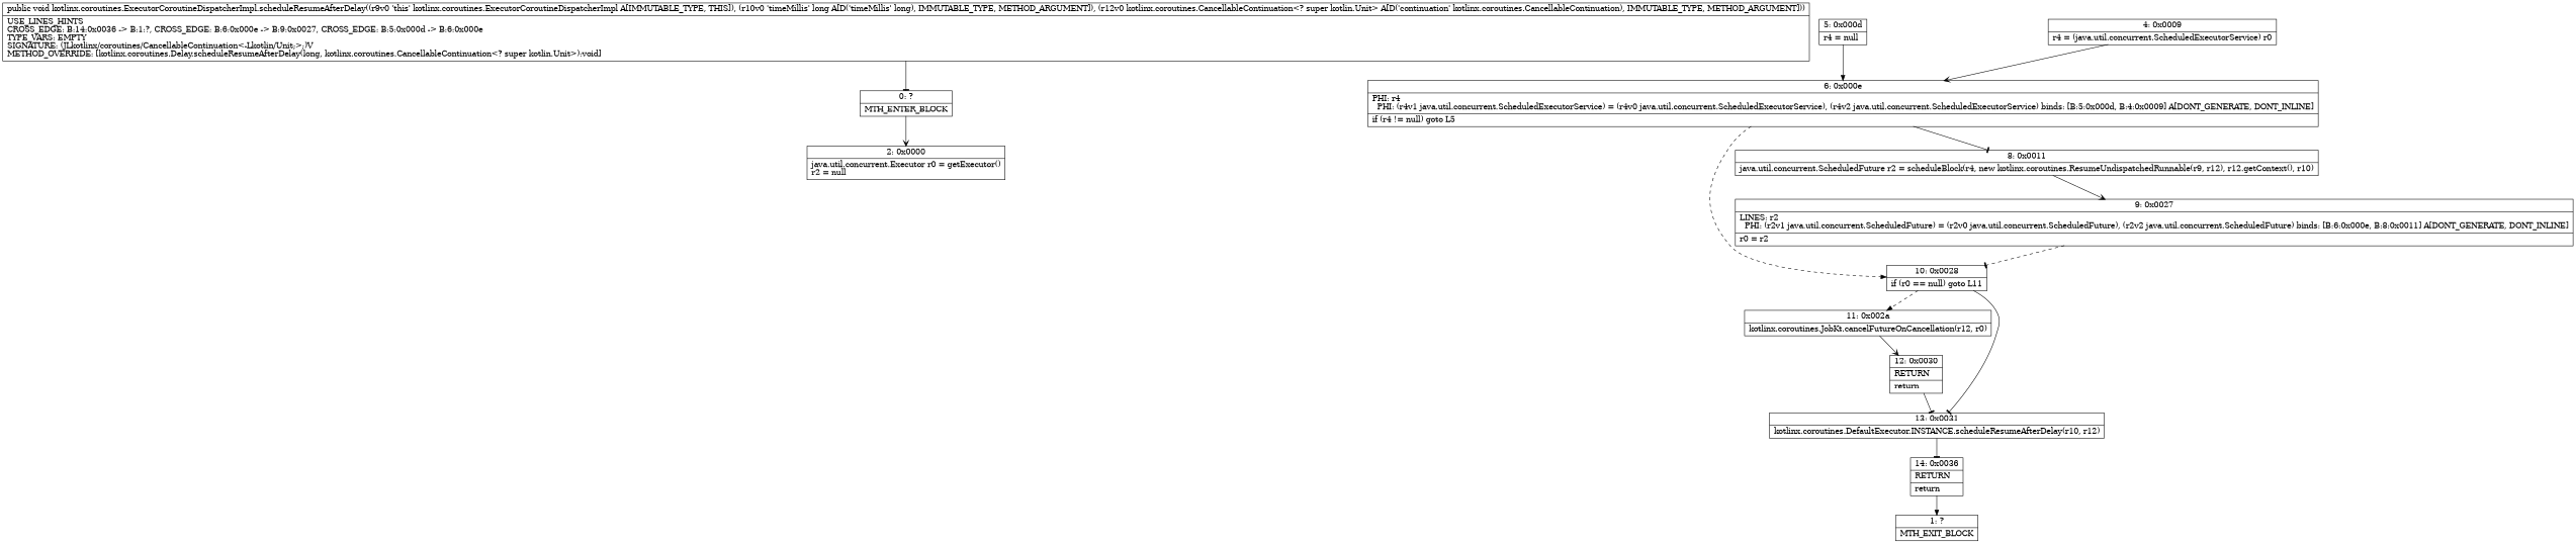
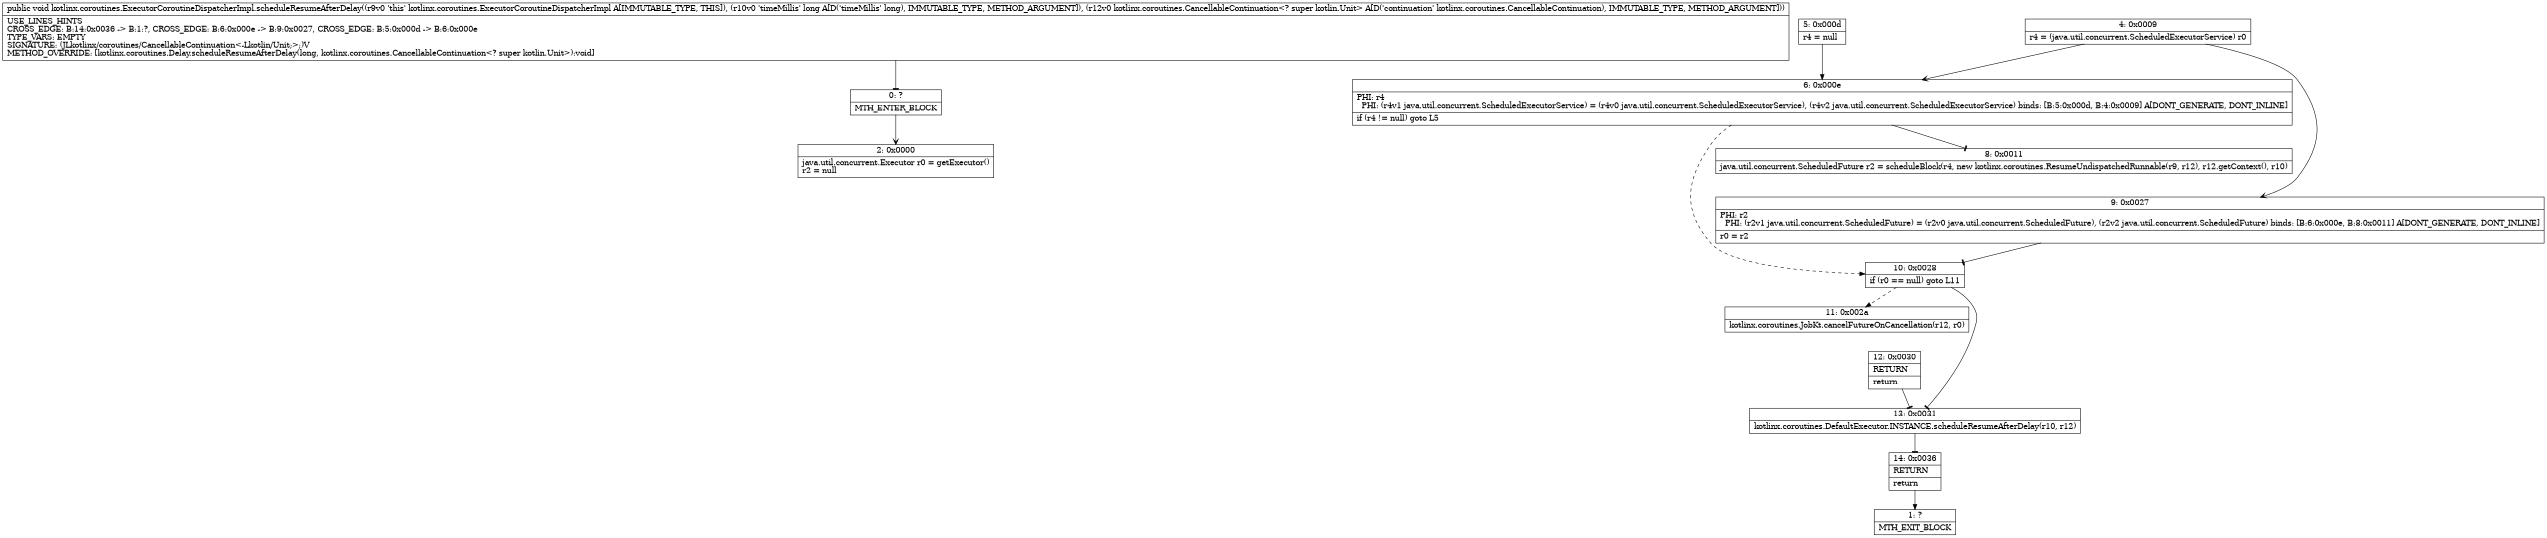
  digraph {
    node [shape=record]
    edge [arrowhead=tee]
    n1 [label="{0\:\ ?|MTH_ENTER_BLOCK\l}"]
    n2 [label="{2\:\ 0x0000|java.util.concurrent.Executor r0 = getExecutor()\lr2 = null\l}"]
    n3 [label="{4\:\ 0x0009|r4 = (java.util.concurrent.ScheduledExecutorService) r0\l}"]
    n4 [label="{6\:\ 0x000e|PHI: r4 \l  PHI: (r4v1 java.util.concurrent.ScheduledExecutorService) = (r4v0 java.util.concurrent.ScheduledExecutorService), (r4v2 java.util.concurrent.ScheduledExecutorService) binds: [B:5:0x000d, B:4:0x0009] A[DONT_GENERATE, DONT_INLINE]\l|if (r4 != null) goto L5\l}"]
    n5 [label="{5\:\ 0x000d|r4 = null\l}"]
    n6 [label="{8\:\ 0x0011|java.util.concurrent.ScheduledFuture r2 = scheduleBlock(r4, new kotlinx.coroutines.ResumeUndispatchedRunnable(r9, r12), r12.getContext(), r10)\l}"]
    n7 [label="{10\:\ 0x0028|if (r0 == null) goto L11\l}"]
-   n8 [label="{9\:\ 0x0027|LINES: r2 \l  PHI: (r2v1 java.util.concurrent.ScheduledFuture) = (r2v0 java.util.concurrent.ScheduledFuture), (r2v2 java.util.concurrent.ScheduledFuture) binds: [B:6:0x000e, B:8:0x0011] A[DONT_GENERATE, DONT_INLINE]\l|r0 = r2\l}"]
+   n8 [label="{9\:\ 0x0027|PHI: r2 \l  PHI: (r2v1 java.util.concurrent.ScheduledFuture) = (r2v0 java.util.concurrent.ScheduledFuture), (r2v2 java.util.concurrent.ScheduledFuture) binds: [B:6:0x000e, B:8:0x0011] A[DONT_GENERATE, DONT_INLINE]\l|r0 = r2\l}"]
    n9 [label="{11\:\ 0x002a|kotlinx.coroutines.JobKt.cancelFutureOnCancellation(r12, r0)\l}"]
    n10 [label="{13\:\ 0x0031|kotlinx.coroutines.DefaultExecutor.INSTANCE.scheduleResumeAfterDelay(r10, r12)\l}"]
    n11 [label="{12\:\ 0x0030|RETURN\l|return\l}"]
    n12 [label="{14\:\ 0x0036|RETURN\l|return\l}"]
    n13 [label="{1\:\ ?|MTH_EXIT_BLOCK\l}"]
    n14 [label="{public void kotlinx.coroutines.ExecutorCoroutineDispatcherImpl.scheduleResumeAfterDelay((r9v0 'this' kotlinx.coroutines.ExecutorCoroutineDispatcherImpl A[IMMUTABLE_TYPE, THIS]), (r10v0 'timeMillis' long A[D('timeMillis' long), IMMUTABLE_TYPE, METHOD_ARGUMENT]), (r12v0 kotlinx.coroutines.CancellableContinuation\<? super kotlin.Unit\> A[D('continuation' kotlinx.coroutines.CancellableContinuation), IMMUTABLE_TYPE, METHOD_ARGUMENT]))  | USE_LINES_HINTS\lCROSS_EDGE: B:14:0x0036 \-\> B:1:?, CROSS_EDGE: B:6:0x000e \-\> B:9:0x0027, CROSS_EDGE: B:5:0x000d \-\> B:6:0x000e\lTYPE_VARS: EMPTY\lSIGNATURE: (JLkotlinx\/coroutines\/CancellableContinuation\<\-Lkotlin\/Unit;\>;)V\lMETHOD_OVERRIDE: [kotlinx.coroutines.Delay.scheduleResumeAfterDelay(long, kotlinx.coroutines.CancellableContinuation\<? super kotlin.Unit\>):void]\l}"]
    n1 -> n2 [arrowhead=vee]
    n3 -> n4 [arrowhead=vee]
    n4 -> n6
    n4 -> n7 [arrowhead=normal style=dashed]
    n5 -> n4 [arrowhead=normal]
-   n6 -> n8 [arrowhead=vee]
+   n3 -> n8 [arrowhead=vee]
    n7 -> n9 [arrowhead=normal style=dashed]
    n7 -> n10
-   n8 -> n7 [style=dashed]
-   n9 -> n11 [arrowhead=vee]
+   n8 -> n7
    n10 -> n12
    n11 -> n10
    n12 -> n13 [arrowhead=normal]
    n14 -> n1
  }
